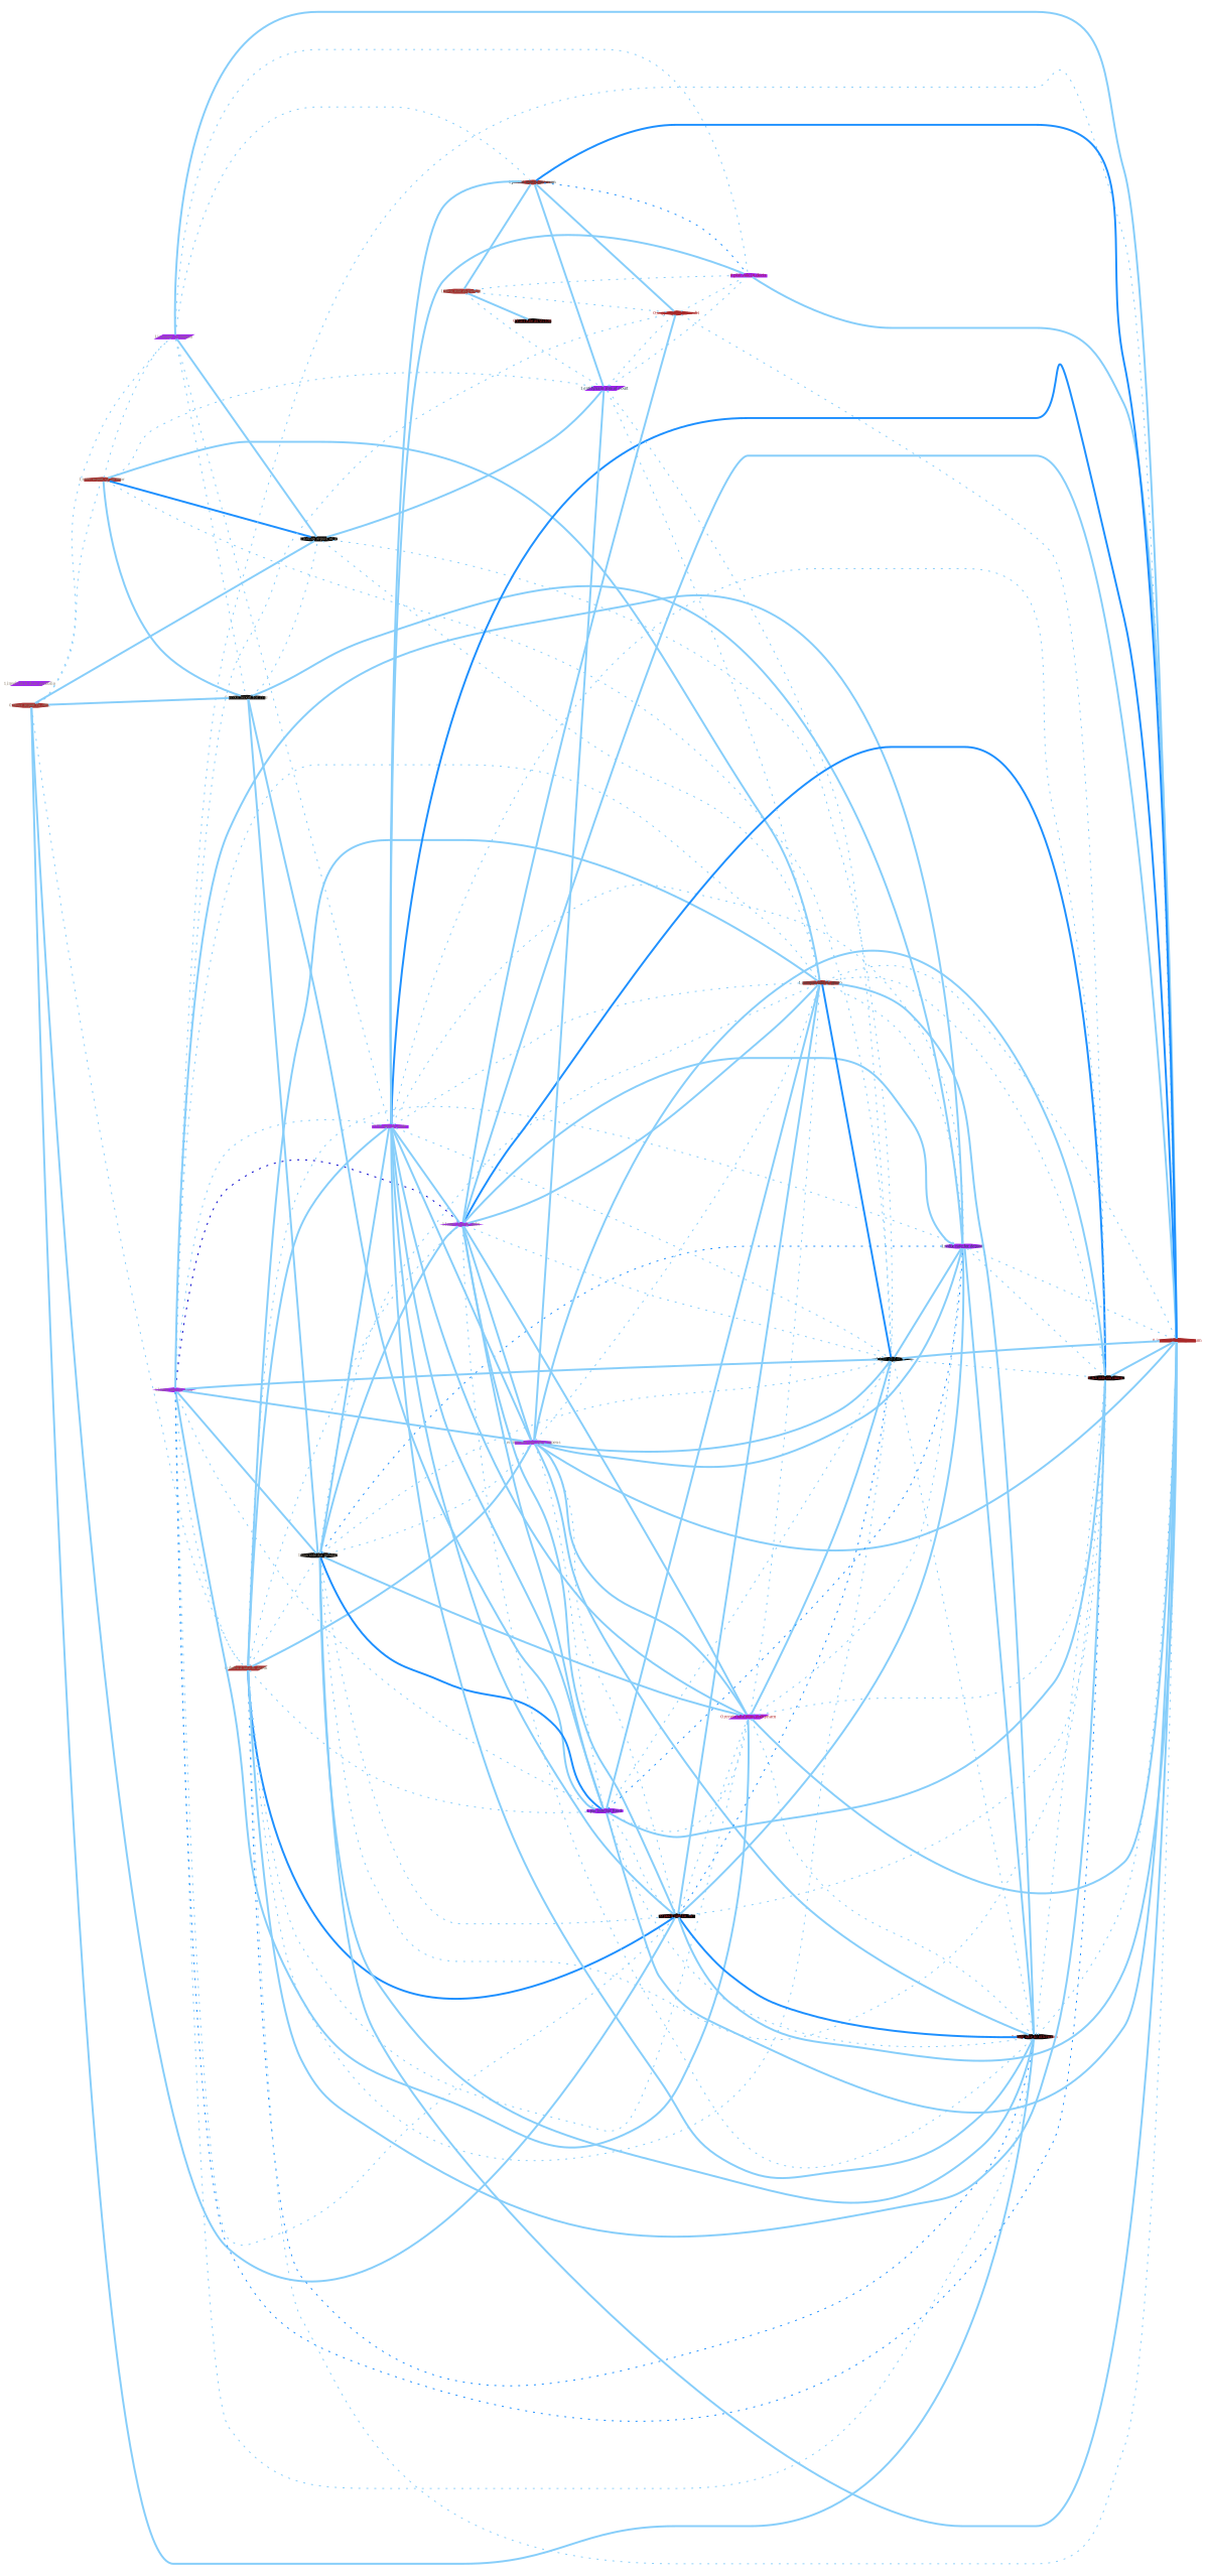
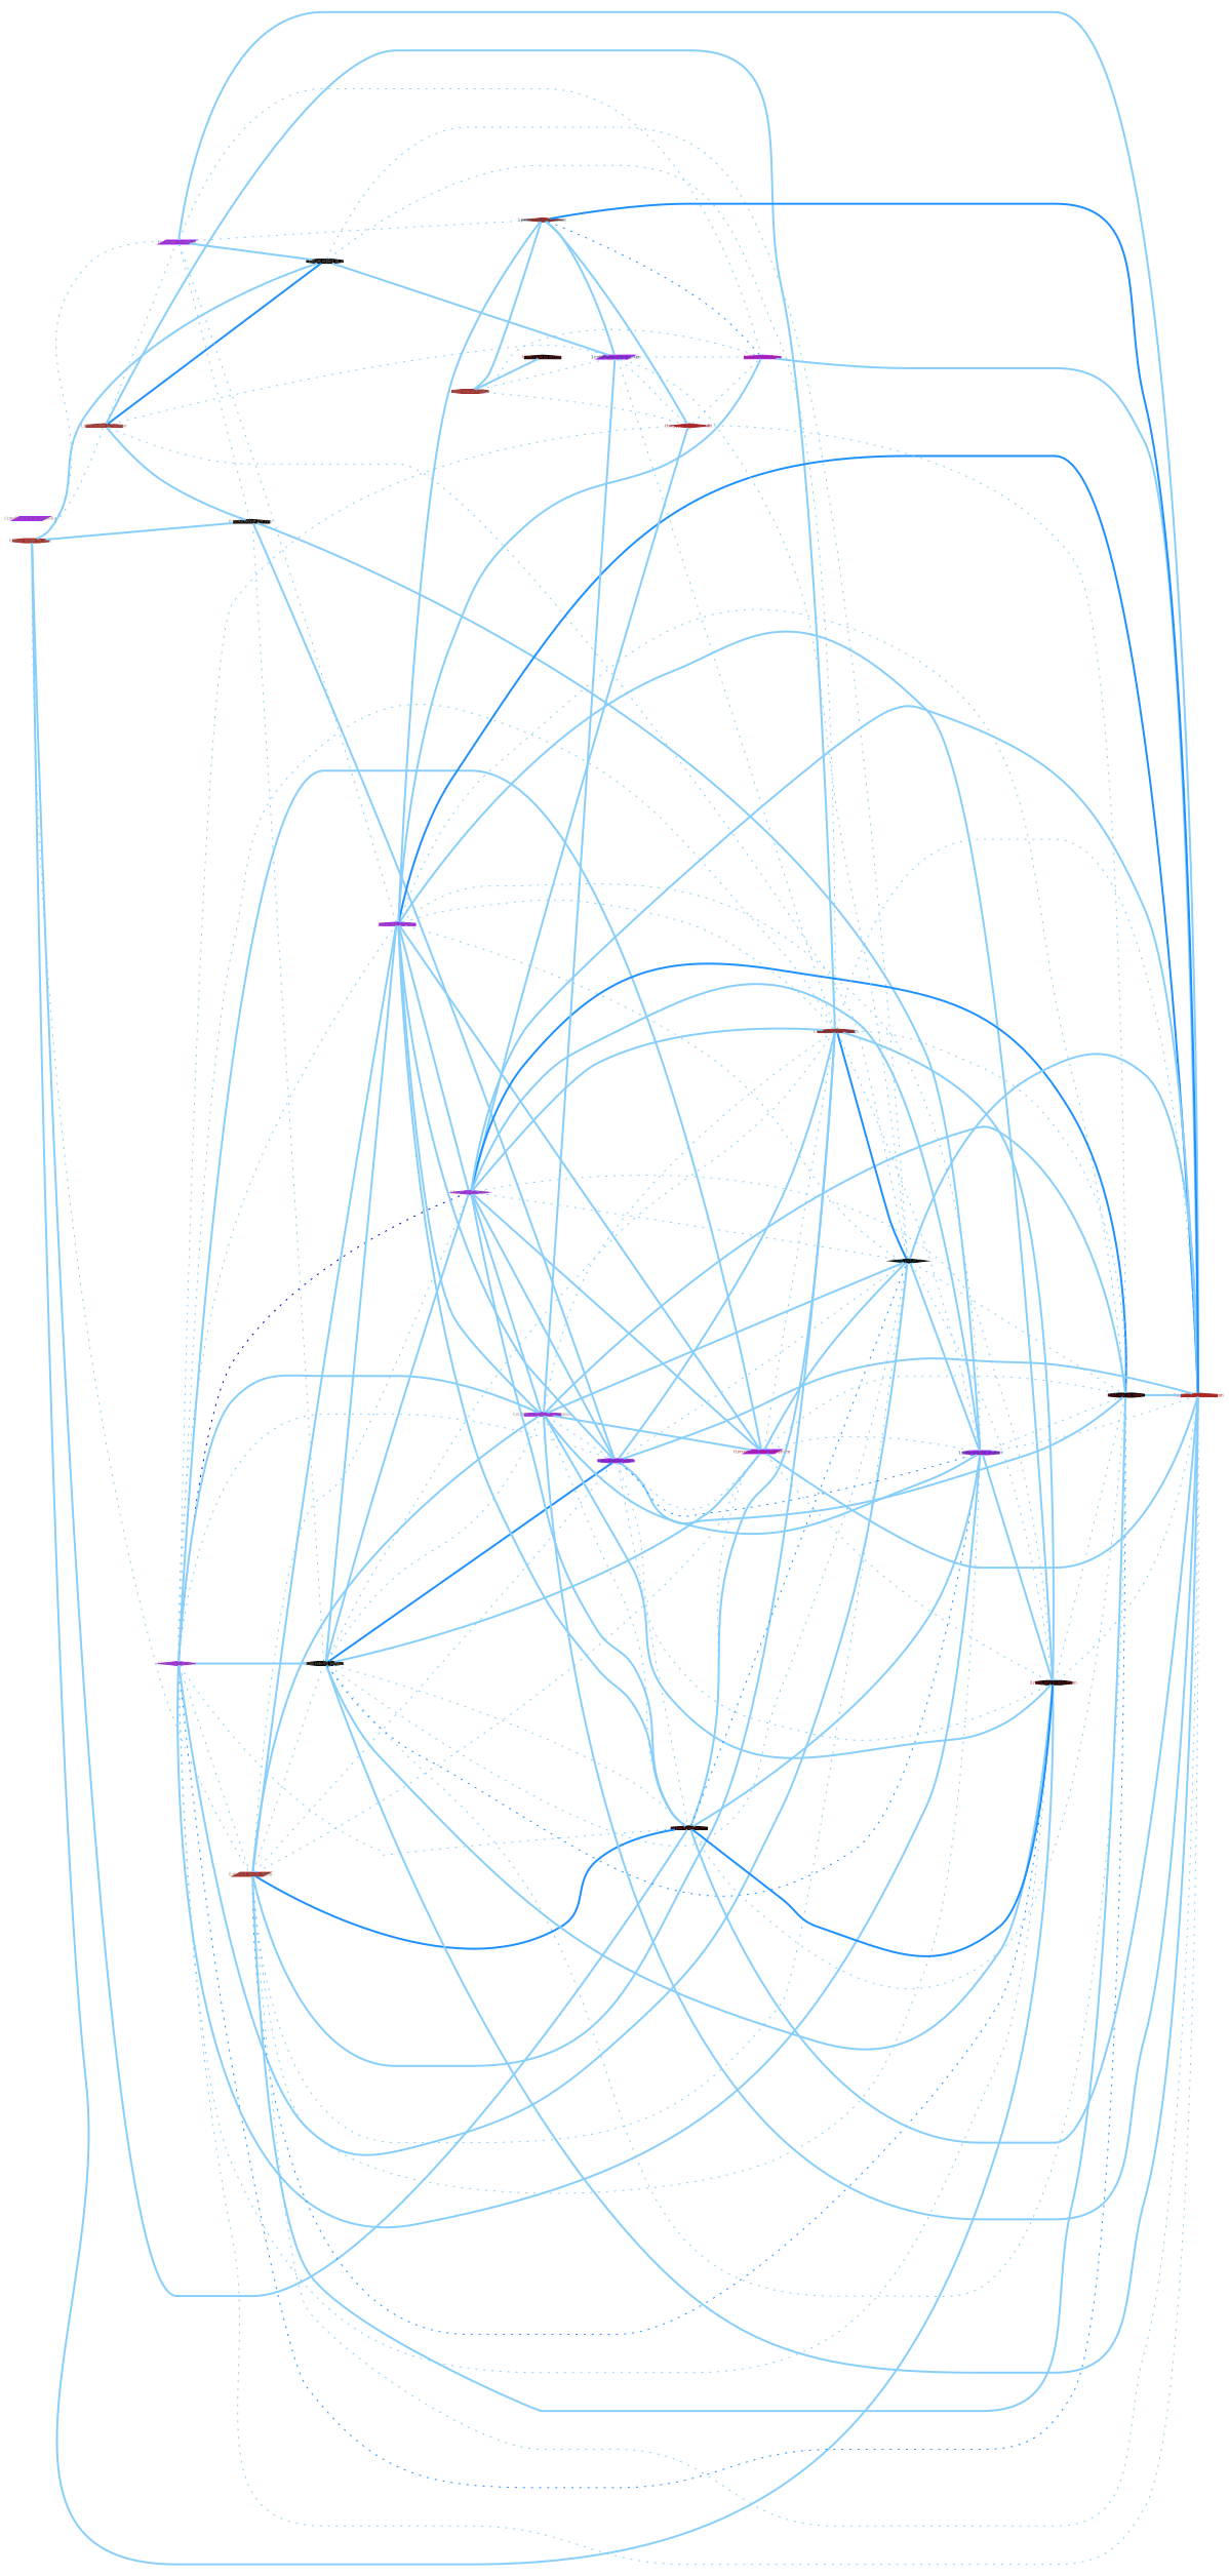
  graph {
    fontname=Merriweather
    rankdir=LR
    node [color=purple fixedsize=true fontcolor="#8b7d6b" fontname=Merriweather fontsize=4 shape=house style=filled]
    edge [color="#87cefa" fontname=Merriweather style=dotted w=1]
    "0_steer_report_to_offic " [color=brown height=.06 shape=octagon width=.5]
    "1_seen_report_of_unawar " [color=brown height=.06 width=.5]
    "1_is_report_in_bureau " [height=.06 shape=parallelogram width=.5]
    "1_lower_rate_on_issu " [height=.06 shape=diamond width=.5]
    "1_involv_risk_than_portfolio " [height=.06 shape=parallelogram width=.5]
    "0_scour_report_for_clue " [color=black height=.06 width=.5]
    "1_back_role_as_mediat " [color=brown height=.06 shape=octagon width=.5]
    "0_defend_rate_to_death " [color=brown height=.06 shape=parallelogram width=.5]
    "1_follow_report_of_a " [color=black height=.06 shape=octagon width=.5]
    "1_rais_rate_for_product " [color=black height=.06 shape=octagon width=.5]
    "0_fix_rate_in_state " [height=.06 width=.5]
    "1_lower_rate_on_debt " [height=.06 shape=diamond width=.5]
    "1_entitynam_rate_after_expens " [height=.06 width=.5]
    "0_push_rate_to_% " [color=black fontcolor="#b22222" height=.06 width=.5]
    "0_receiv_rate_from_entitynam " [fontcolor="#b22222" height=.06 shape=parallelogram width=.5]
    "0_support_role_on_condit " [color=brown fontcolor="#b22222" height=.06 shape=diamond width=.5]
    "0_hail_rule_as_victori " [color=black fontcolor="#b22222" height=.06 width=.5]
    "0_nudg_rate_to_othernum " [color=black fontcolor="#b22222" height=.06 shape=octagon width=.5]
    "0_plai_role_in_decis " [fontcolor="#b22222" height=.06 width=.5]
    "0_ha_rate_on_morn " [color=black fontcolor="#b22222" height=.06 shape=octagon width=.5]
    "0_increas_rate_in_yearnum " [color=brown fontcolor="#b22222" height=.06 width=.5]
    "1_entitynam_role_of_court " [fontcolor="#2f4f4f" height=.06 shape=parallelogram width=.5]
    "1_compar_rate_of_group " [color=brown fontcolor="#2f4f4f" height=.06 width=.5]
    "1_had_rate_of_% " [color=black fontcolor="#2f4f4f" height=.06 shape=diamond width=.5]
    "1_portrai_role_in_yearnum " [color=brown fontcolor="#2f4f4f" height=.06 shape=diamond width=.5]
    "1_pai_rate_for_fund " [fontcolor="#2f4f4f" height=.06 shape=octagon width=.5]
    "1_reduc_rate_for_deposit " [fontcolor="#2f4f4f" height=.06 shape=octagon width=.5]
    subgraph sub_1 {
      "0_steer_report_to_offic "
      "1_seen_report_of_unawar "
      "1_is_report_in_bureau "
      "1_lower_rate_on_issu "
      "1_involv_risk_than_portfolio "
      "0_scour_report_for_clue "
      "1_back_role_as_mediat "
      "0_defend_rate_to_death "
      "1_follow_report_of_a "
      "1_rais_rate_for_product "
      "0_fix_rate_in_state "
      "1_lower_rate_on_debt "
      "1_entitynam_rate_after_expens "
    }
    subgraph sub_2 {
      "0_push_rate_to_% "
      "0_receiv_rate_from_entitynam "
      "0_support_role_on_condit "
      "0_hail_rule_as_victori "
      "0_nudg_rate_to_othernum "
      "0_plai_role_in_decis "
      "0_ha_rate_on_morn "
      "0_increas_rate_in_yearnum "
    }
    "0_steer_report_to_offic " -- "1_seen_report_of_unawar "
    "0_steer_report_to_offic " -- "1_is_report_in_bureau "
    "0_steer_report_to_offic " -- "0_scour_report_for_clue " [style=bold]
    "0_steer_report_to_offic " -- "0_defend_rate_to_death "
    "0_steer_report_to_offic " -- "1_follow_report_of_a " [style=bold]
    "0_steer_report_to_offic " -- "0_push_rate_to_% " [style=bold]
    "0_steer_report_to_offic " -- "0_nudg_rate_to_othernum " [style=bold]
    "1_seen_report_of_unawar " -- "1_is_report_in_bureau "
    "1_seen_report_of_unawar " -- "0_scour_report_for_clue " [style=bold]
    "1_seen_report_of_unawar " -- "1_follow_report_of_a " [color="#1e90ff" style=bold w=2]
    "1_seen_report_of_unawar " -- "1_entitynam_role_of_court "
    "1_seen_report_of_unawar " -- "1_compar_rate_of_group " [style=bold]
    "1_seen_report_of_unawar " -- "1_had_rate_of_% "
    "1_is_report_in_bureau " -- "0_scour_report_for_clue "
    "1_is_report_in_bureau " -- "1_follow_report_of_a " [style=bold]
    "1_is_report_in_bureau " -- "0_fix_rate_in_state "
    "1_is_report_in_bureau " -- "0_plai_role_in_decis "
    "1_is_report_in_bureau " -- "0_increas_rate_in_yearnum " [style=bold]
    "1_is_report_in_bureau " -- "1_portrai_role_in_yearnum "
    "1_lower_rate_on_issu " -- "0_defend_rate_to_death "
    "1_lower_rate_on_issu " -- "1_rais_rate_for_product " [style=bold]
    "1_lower_rate_on_issu " -- "0_fix_rate_in_state "
    "1_lower_rate_on_issu " -- "1_lower_rate_on_debt " [color="#0000cd" w=3]
    "1_lower_rate_on_issu " -- "1_entitynam_rate_after_expens " [style=bold]
    "1_lower_rate_on_issu " -- "0_push_rate_to_% "
    "1_lower_rate_on_issu " -- "0_receiv_rate_from_entitynam " [style=bold]
    "1_lower_rate_on_issu " -- "0_support_role_on_condit "
    "1_lower_rate_on_issu " -- "0_nudg_rate_to_othernum "
    "1_lower_rate_on_issu " -- "0_ha_rate_on_morn " [color="#1e90ff" w=2]
    "1_lower_rate_on_issu " -- "0_increas_rate_in_yearnum "
    "1_lower_rate_on_issu " -- "1_compar_rate_of_group "
    "1_lower_rate_on_issu " -- "1_had_rate_of_% " [style=bold]
    "1_lower_rate_on_issu " -- "1_pai_rate_for_fund "
    "1_lower_rate_on_issu " -- "1_reduc_rate_for_deposit " [style=bold]
-   "0_scour_report_for_clue " -- "1_follow_report_of_a "
-   "0_scour_report_for_clue " -- "1_rais_rate_for_product " [style=bold]
+   "0_scour_report_for_clue " -- "1_rais_rate_for_product "
    "0_scour_report_for_clue " -- "1_pai_rate_for_fund " [style=bold]
    "0_scour_report_for_clue " -- "1_reduc_rate_for_deposit " [style=bold]
    "1_back_role_as_mediat " -- "0_support_role_on_condit "
    "1_back_role_as_mediat " -- "0_hail_rule_as_victori " [style=bold]
    "1_back_role_as_mediat " -- "0_plai_role_in_decis "
    "1_back_role_as_mediat " -- "1_entitynam_role_of_court "
    "1_back_role_as_mediat " -- "1_portrai_role_in_yearnum " [style=bold]
    "0_defend_rate_to_death " -- "1_rais_rate_for_product "
    "0_defend_rate_to_death " -- "0_fix_rate_in_state " [style=bold]
    "0_defend_rate_to_death " -- "1_lower_rate_on_debt "
    "0_defend_rate_to_death " -- "1_entitynam_rate_after_expens " [style=bold]
    "0_defend_rate_to_death " -- "0_push_rate_to_% " [color="#1e90ff" style=bold w=2]
    "0_defend_rate_to_death " -- "0_receiv_rate_from_entitynam "
    "0_defend_rate_to_death " -- "0_nudg_rate_to_othernum " [color="#1e90ff" w=2]
    "0_defend_rate_to_death " -- "0_ha_rate_on_morn " [style=bold]
    "0_defend_rate_to_death " -- "0_increas_rate_in_yearnum "
    "0_defend_rate_to_death " -- "1_compar_rate_of_group " [style=bold]
    "0_defend_rate_to_death " -- "1_had_rate_of_% "
    "0_defend_rate_to_death " -- "1_pai_rate_for_fund "
    "0_defend_rate_to_death " -- "1_reduc_rate_for_deposit "
    "1_follow_report_of_a " -- "1_entitynam_role_of_court " [style=bold]
    "1_follow_report_of_a " -- "1_compar_rate_of_group "
    "1_follow_report_of_a " -- "1_had_rate_of_% "
    "1_rais_rate_for_product " -- "0_fix_rate_in_state " [style=bold]
    "1_rais_rate_for_product " -- "1_lower_rate_on_debt " [style=bold]
    "1_rais_rate_for_product " -- "1_entitynam_rate_after_expens "
    "1_rais_rate_for_product " -- "0_push_rate_to_% "
    "1_rais_rate_for_product " -- "0_receiv_rate_from_entitynam " [style=bold]
    "1_rais_rate_for_product " -- "0_nudg_rate_to_othernum " [style=bold]
    "1_rais_rate_for_product " -- "0_ha_rate_on_morn "
    "1_rais_rate_for_product " -- "0_increas_rate_in_yearnum " [style=bold]
    "1_rais_rate_for_product " -- "1_compar_rate_of_group "
    "1_rais_rate_for_product " -- "1_had_rate_of_% "
    "1_rais_rate_for_product " -- "1_pai_rate_for_fund " [color="#1e90ff" style=bold w=2]
    "1_rais_rate_for_product " -- "1_reduc_rate_for_deposit " [color="#1e90ff" w=2]
    "0_fix_rate_in_state " -- "1_lower_rate_on_debt " [style=bold]
    "0_fix_rate_in_state " -- "1_entitynam_rate_after_expens " [style=bold]
    "0_fix_rate_in_state " -- "0_push_rate_to_% " [style=bold]
    "0_fix_rate_in_state " -- "0_receiv_rate_from_entitynam " [style=bold]
    "0_fix_rate_in_state " -- "0_nudg_rate_to_othernum " [style=bold]
    "0_fix_rate_in_state " -- "0_plai_role_in_decis " [style=bold]
    "0_fix_rate_in_state " -- "0_ha_rate_on_morn "
    "0_fix_rate_in_state " -- "0_increas_rate_in_yearnum " [color="#1e90ff" style=bold w=2]
    "0_fix_rate_in_state " -- "1_compar_rate_of_group "
    "0_fix_rate_in_state " -- "1_had_rate_of_% "
    "0_fix_rate_in_state " -- "1_portrai_role_in_yearnum " [style=bold]
    "0_fix_rate_in_state " -- "1_pai_rate_for_fund " [style=bold]
    "0_fix_rate_in_state " -- "1_reduc_rate_for_deposit "
    "1_lower_rate_on_debt " -- "1_entitynam_rate_after_expens " [style=bold]
    "1_lower_rate_on_debt " -- "0_push_rate_to_% " [style=bold]
    "1_lower_rate_on_debt " -- "0_receiv_rate_from_entitynam " [style=bold]
    "1_lower_rate_on_debt " -- "0_support_role_on_condit " [style=bold]
    "1_lower_rate_on_debt " -- "0_nudg_rate_to_othernum "
    "1_lower_rate_on_debt " -- "0_ha_rate_on_morn " [color="#1e90ff" style=bold w=2]
    "1_lower_rate_on_debt " -- "0_increas_rate_in_yearnum " [style=bold]
    "1_lower_rate_on_debt " -- "1_compar_rate_of_group " [style=bold]
    "1_lower_rate_on_debt " -- "1_had_rate_of_% "
    "1_lower_rate_on_debt " -- "1_pai_rate_for_fund " [style=bold]
    "1_lower_rate_on_debt " -- "1_reduc_rate_for_deposit " [style=bold]
    "1_entitynam_rate_after_expens " -- "0_push_rate_to_% "
    "1_entitynam_rate_after_expens " -- "0_receiv_rate_from_entitynam " [style=bold]
    "1_entitynam_rate_after_expens " -- "0_nudg_rate_to_othernum " [style=bold]
    "1_entitynam_rate_after_expens " -- "0_ha_rate_on_morn " [style=bold]
    "1_entitynam_rate_after_expens " -- "0_increas_rate_in_yearnum " [style=bold]
    "1_entitynam_rate_after_expens " -- "1_entitynam_role_of_court " [style=bold]
    "1_entitynam_rate_after_expens " -- "1_compar_rate_of_group "
    "1_entitynam_rate_after_expens " -- "1_had_rate_of_% " [style=bold]
    "1_entitynam_rate_after_expens " -- "1_pai_rate_for_fund "
    "1_entitynam_rate_after_expens " -- "1_reduc_rate_for_deposit " [style=bold]
    "0_push_rate_to_% " -- "0_receiv_rate_from_entitynam "
    "0_push_rate_to_% " -- "0_nudg_rate_to_othernum " [color="#1e90ff" style=bold w=2]
    "0_push_rate_to_% " -- "0_ha_rate_on_morn "
    "0_push_rate_to_% " -- "0_increas_rate_in_yearnum " [style=bold]
    "0_push_rate_to_% " -- "1_compar_rate_of_group " [style=bold]
    "0_push_rate_to_% " -- "1_had_rate_of_% " [color="#1e90ff" w=2]
    "0_push_rate_to_% " -- "1_reduc_rate_for_deposit " [style=bold]
    "0_receiv_rate_from_entitynam " -- "0_nudg_rate_to_othernum "
    "0_receiv_rate_from_entitynam " -- "0_ha_rate_on_morn "
    "0_receiv_rate_from_entitynam " -- "0_increas_rate_in_yearnum " [style=bold]
    "0_receiv_rate_from_entitynam " -- "1_compar_rate_of_group "
    "0_receiv_rate_from_entitynam " -- "1_had_rate_of_% " [style=bold]
    "0_receiv_rate_from_entitynam " -- "1_reduc_rate_for_deposit "
    "0_support_role_on_condit " -- "0_plai_role_in_decis "
    "0_support_role_on_condit " -- "0_ha_rate_on_morn "
    "0_nudg_rate_to_othernum " -- "0_ha_rate_on_morn "
    "0_nudg_rate_to_othernum " -- "0_increas_rate_in_yearnum "
    "0_plai_role_in_decis " -- "0_increas_rate_in_yearnum " [style=bold]
    "0_ha_rate_on_morn " -- "0_increas_rate_in_yearnum " [style=bold]
    "1_entitynam_role_of_court " -- "0_support_role_on_condit "
    "1_entitynam_role_of_court " -- "0_plai_role_in_decis "
    "1_entitynam_role_of_court " -- "1_compar_rate_of_group "
    "1_entitynam_role_of_court " -- "1_had_rate_of_% "
    "1_compar_rate_of_group " -- "0_nudg_rate_to_othernum " [style=bold]
    "1_compar_rate_of_group " -- "0_ha_rate_on_morn "
    "1_compar_rate_of_group " -- "0_increas_rate_in_yearnum "
    "1_compar_rate_of_group " -- "1_had_rate_of_% " [color="#1e90ff" style=bold w=2]
    "1_compar_rate_of_group " -- "1_reduc_rate_for_deposit "
    "1_had_rate_of_% " -- "0_nudg_rate_to_othernum "
    "1_had_rate_of_% " -- "0_ha_rate_on_morn "
    "1_had_rate_of_% " -- "0_increas_rate_in_yearnum " [style=bold]
    "1_had_rate_of_% " -- "1_reduc_rate_for_deposit " [style=bold]
    "1_portrai_role_in_yearnum " -- "0_support_role_on_condit " [style=bold]
    "1_portrai_role_in_yearnum " -- "0_plai_role_in_decis " [color="#1e90ff" w=2]
    "1_portrai_role_in_yearnum " -- "0_increas_rate_in_yearnum " [color="#1e90ff" style=bold w=2]
    "1_portrai_role_in_yearnum " -- "1_entitynam_role_of_court " [style=bold]
    "1_pai_rate_for_fund " -- "0_push_rate_to_% "
    "1_pai_rate_for_fund " -- "0_receiv_rate_from_entitynam "
    "1_pai_rate_for_fund " -- "0_nudg_rate_to_othernum "
    "1_pai_rate_for_fund " -- "0_ha_rate_on_morn " [style=bold]
    "1_pai_rate_for_fund " -- "0_increas_rate_in_yearnum " [style=bold]
    "1_pai_rate_for_fund " -- "1_compar_rate_of_group " [style=bold]
    "1_pai_rate_for_fund " -- "1_had_rate_of_% "
    "1_pai_rate_for_fund " -- "1_reduc_rate_for_deposit " [color="#1e90ff" w=2]
    "1_reduc_rate_for_deposit " -- "0_nudg_rate_to_othernum " [style=bold]
    "1_reduc_rate_for_deposit " -- "0_ha_rate_on_morn "
    "1_reduc_rate_for_deposit " -- "0_increas_rate_in_yearnum "
  }
